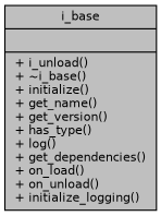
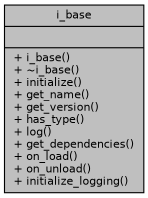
  digraph {
-   n1 [color=black fillcolor=grey75 fontcolor=black fontname=Helvetica fontsize=10 height=0.2 label="{i_base\n||+ i_unload()\l+ ~i_base()\l+ initialize()\l+ get_name()\l+ get_version()\l+ has_type()\l+ log()\l+ get_dependencies()\l+ on_load()\l+ on_unload()\l+ initialize_logging()\l}" shape=record style=filled width=0.4]
+   n1 [color=black fillcolor=grey75 fontcolor=black fontname=Helvetica fontsize=10 height=0.2 label="{i_base\n||+ i_base()\l+ ~i_base()\l+ initialize()\l+ get_name()\l+ get_version()\l+ has_type()\l+ log()\l+ get_dependencies()\l+ on_load()\l+ on_unload()\l+ initialize_logging()\l}" shape=record style=filled width=0.4]
  }
